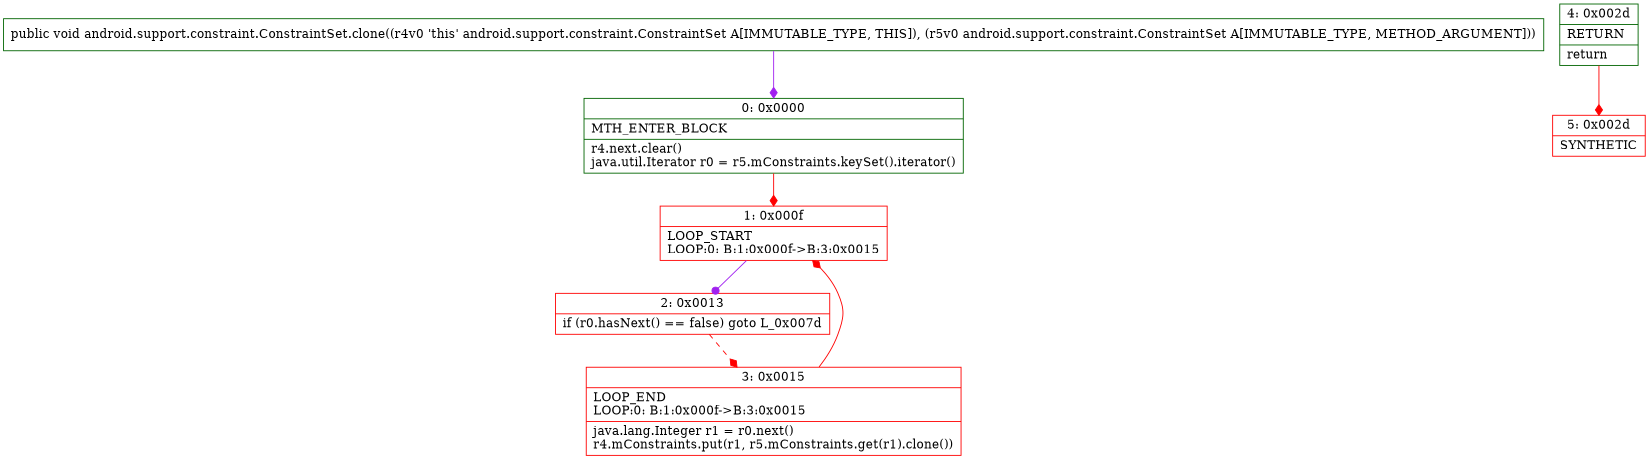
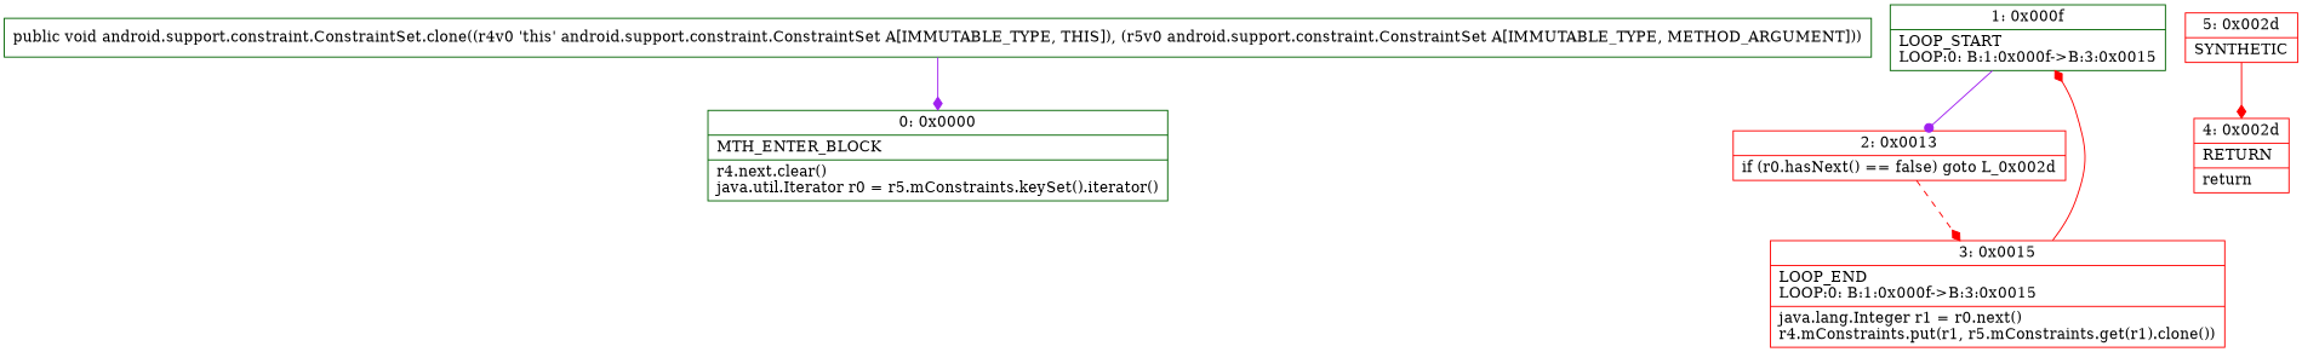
  digraph {
    node [color=darkgreen shape=record]
    edge [arrowhead=diamond color=red]
    n1 [label="{0\:\ 0x0000|MTH_ENTER_BLOCK\l|r4.next.clear()\ljava.util.Iterator r0 = r5.mConstraints.keySet().iterator()\l}"]
-   n2 [color=red label="{1\:\ 0x000f|LOOP_START\lLOOP:0: B:1:0x000f\-\>B:3:0x0015\l}"]
-   n3 [color=red label="{2\:\ 0x0013|if (r0.hasNext() == false) goto L_0x007d\l}"]
+   n2 [label="{1\:\ 0x000f|LOOP_START\lLOOP:0: B:1:0x000f\-\>B:3:0x0015\l}"]
+   n3 [color=red label="{2\:\ 0x0013|if (r0.hasNext() == false) goto L_0x002d\l}"]
    n4 [color=red label="{3\:\ 0x0015|LOOP_END\lLOOP:0: B:1:0x000f\-\>B:3:0x0015\l|java.lang.Integer r1 = r0.next()\lr4.mConstraints.put(r1, r5.mConstraints.get(r1).clone())\l}"]
    n5 [color=red label="{5\:\ 0x002d|SYNTHETIC\l}"]
-   n6 [label="{4\:\ 0x002d|RETURN\l|return\l}"]
+   n6 [color=red label="{4\:\ 0x002d|RETURN\l|return\l}"]
    n7 [label="{public void android.support.constraint.ConstraintSet.clone((r4v0 'this' android.support.constraint.ConstraintSet A[IMMUTABLE_TYPE, THIS]), (r5v0 android.support.constraint.ConstraintSet A[IMMUTABLE_TYPE, METHOD_ARGUMENT])) }"]
-   n1 -> n2
    n2 -> n3 [arrowhead=dot color=purple]
    n3 -> n4 [style=dashed]
    n4 -> n2
-   n6 -> n5
+   n5 -> n6
    n7 -> n1 [color=purple]
  }
